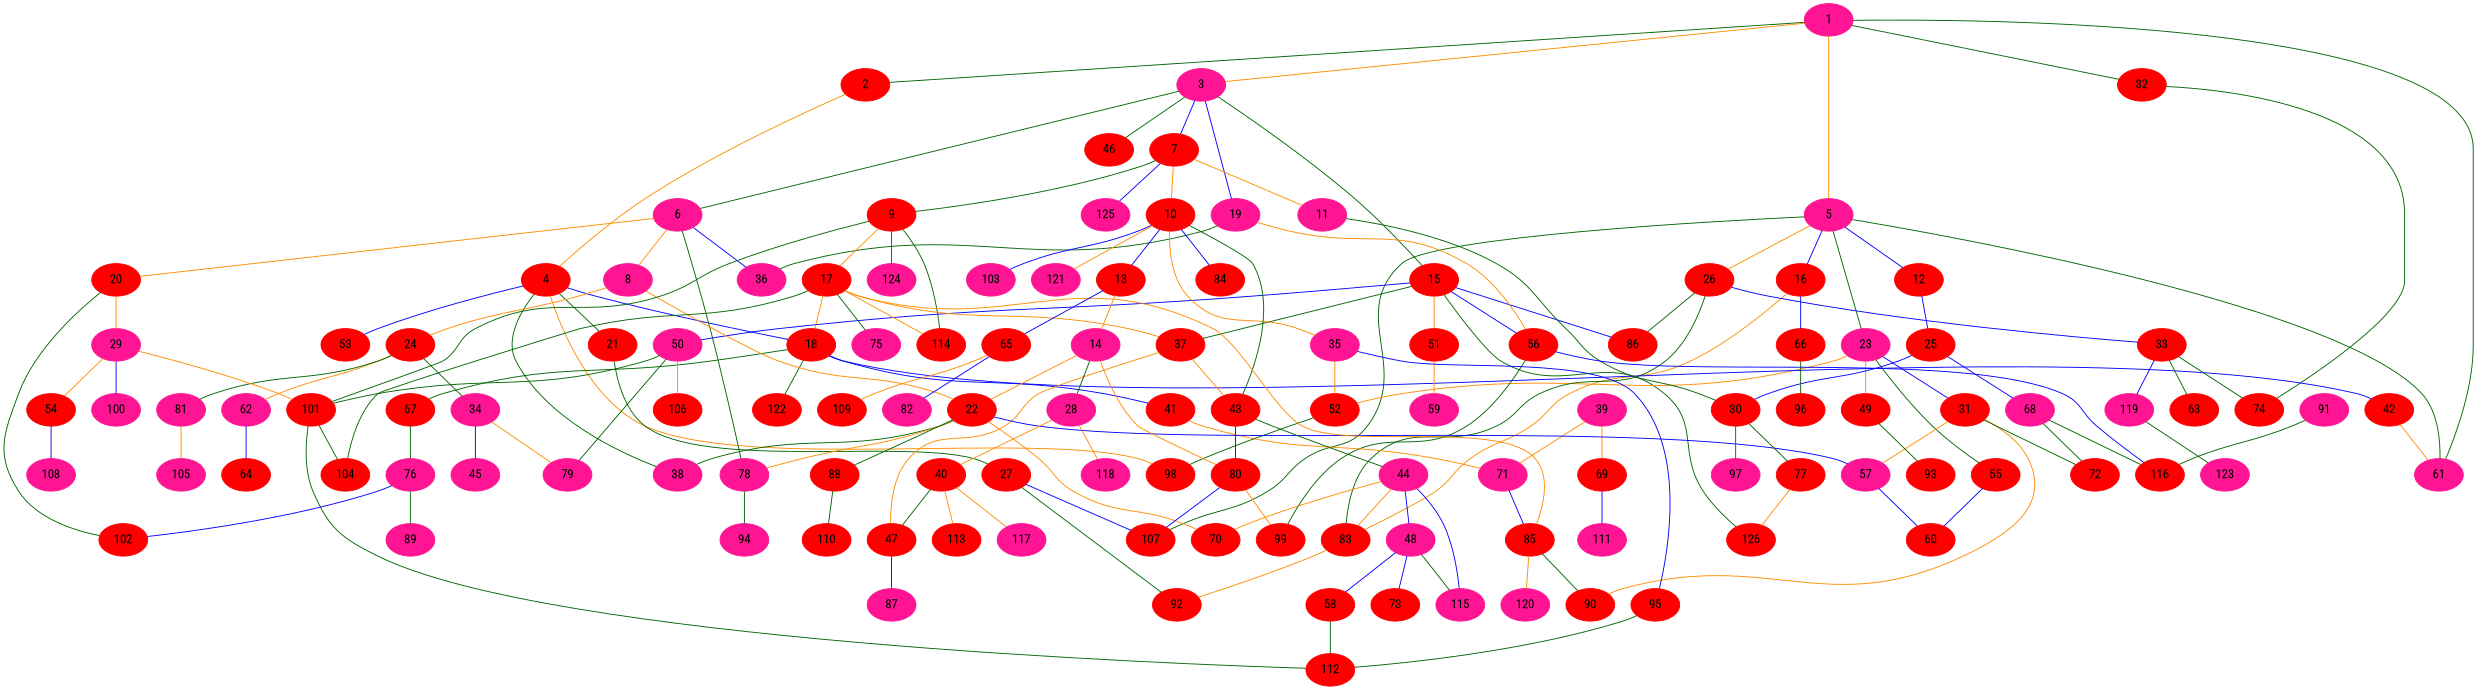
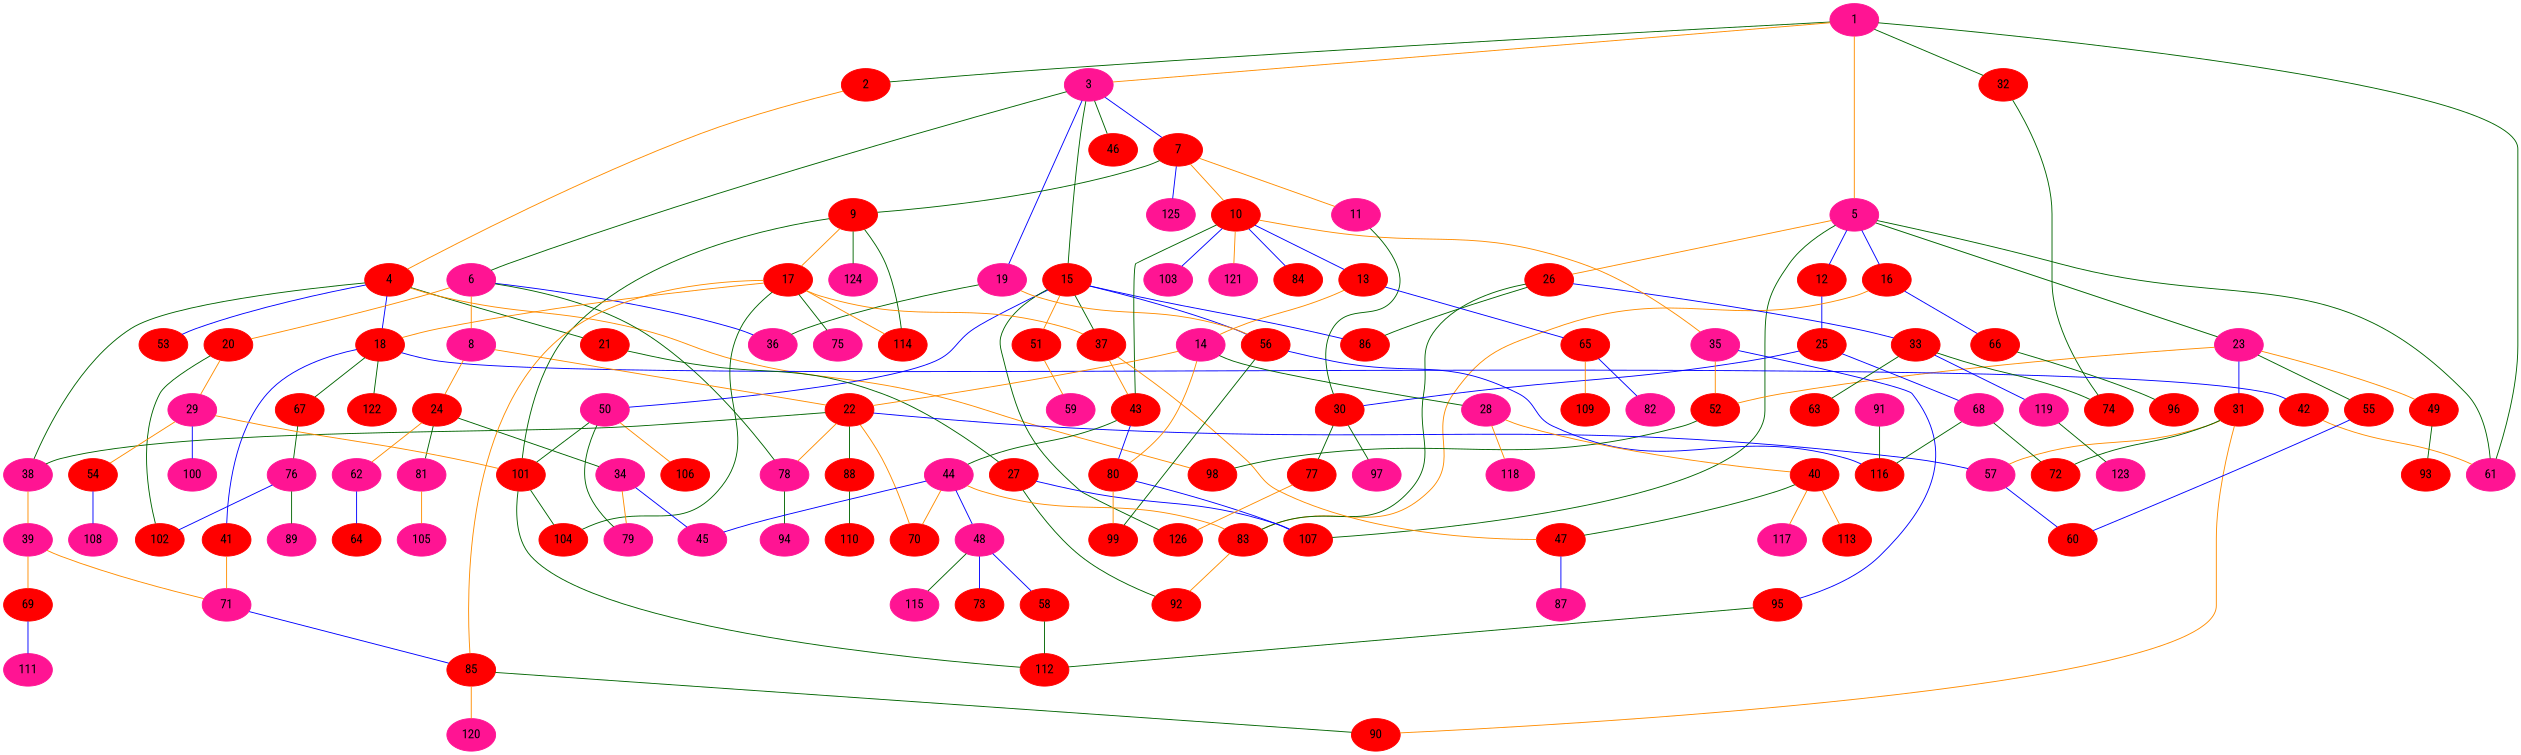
  graph {
    fontname="Roboto Condensed"
    node [color=red fontname="Roboto Condensed" style=filled]
    edge [color=darkgreen fontname="Roboto Condensed"]
    1 [color=deeppink]
    2
    3 [color=deeppink]
    5 [color=deeppink]
    32
    61 [color=deeppink]
    4
    6 [color=deeppink]
    7
    15
    19 [color=deeppink]
    46
    12
    16
    23 [color=deeppink]
    26
    107
    74
    18
    21
    38 [color=deeppink]
    53
    98
    36 [color=deeppink]
    8 [color=deeppink]
    20
    78 [color=deeppink]
    9
    10
    11 [color=deeppink]
    125 [color=deeppink]
    37
    50 [color=deeppink]
    51
    56
    86
    126
    41
    42
    67
    122
    27
    39 [color=deeppink]
    25
    66
    83
    31
    49
    52
    55
    33
    22
    24
    29 [color=deeppink]
    102
    94 [color=deeppink]
    17
    101
    114
    124 [color=deeppink]
    13
    35 [color=deeppink]
    43
    84
    103 [color=deeppink]
    121 [color=deeppink]
    30
    57 [color=deeppink]
    70
    88
    34 [color=deeppink]
    62 [color=deeppink]
    81 [color=deeppink]
    75 [color=deeppink]
    85
    104
    112
    14 [color=deeppink]
    65
    95
    80
    44 [color=deeppink]
    77
    97 [color=deeppink]
    68 [color=deeppink]
    28 [color=deeppink]
    82 [color=deeppink]
    109
    40
    118 [color=deeppink]
    99
    47
    79 [color=deeppink]
    106
    59 [color=deeppink]
    116
    96
    92
    90
    120 [color=deeppink]
    71 [color=deeppink]
    76 [color=deeppink]
    54
    100 [color=deeppink]
    60
    110
    72
    93
    45 [color=deeppink]
    64
    105 [color=deeppink]
    63
    119 [color=deeppink]
    113
    117 [color=deeppink]
    108 [color=deeppink]
    123 [color=deeppink]
    87 [color=deeppink]
    69
    111 [color=deeppink]
    48 [color=deeppink]
    115 [color=deeppink]
    58
    73
    91 [color=deeppink]
    89 [color=deeppink]
    1 -- 2
    1 -- 3 [color=darkorange]
    1 -- 5 [color=darkorange]
    1 -- 32
    1 -- 61
    2 -- 4 [color=darkorange]
    3 -- 6
    3 -- 7 [color=blue]
    3 -- 15
    3 -- 19 [color=blue]
    3 -- 46
    5 -- 61
    5 -- 12 [color=blue]
    5 -- 16 [color=blue]
    5 -- 23
    5 -- 26 [color=darkorange]
    5 -- 107
    32 -- 74
    4 -- 18 [color=blue]
    4 -- 21
    4 -- 38
    4 -- 53 [color=blue]
    4 -- 98 [color=darkorange]
    6 -- 36 [color=blue]
    6 -- 8 [color=darkorange]
    6 -- 20 [color=darkorange]
    6 -- 78
    7 -- 9
    7 -- 10 [color=darkorange]
    7 -- 11 [color=darkorange]
    7 -- 125 [color=blue]
    15 -- 37
    15 -- 50 [color=blue]
    15 -- 51 [color=darkorange]
    15 -- 56 [color=blue]
    15 -- 86 [color=blue]
    15 -- 126
    19 -- 36
    19 -- 56 [color=darkorange]
    12 -- 25 [color=blue]
    16 -- 66 [color=blue]
    16 -- 83 [color=darkorange]
    23 -- 31 [color=blue]
    23 -- 49 [color=darkorange]
    23 -- 52 [color=darkorange]
    23 -- 55
    26 -- 86
    26 -- 83
    26 -- 33 [color=blue]
    18 -- 41 [color=blue]
    18 -- 42 [color=blue]
    18 -- 67
    18 -- 122
    21 -- 27
+   38 -- 39 [color=darkorange]
    8 -- 22 [color=darkorange]
    8 -- 24 [color=darkorange]
    20 -- 29 [color=darkorange]
    20 -- 102
    78 -- 94
    9 -- 17 [color=darkorange]
    9 -- 101
    9 -- 114
    9 -- 124
    10 -- 13 [color=blue]
    10 -- 35 [color=darkorange]
    10 -- 43
    10 -- 84 [color=blue]
    10 -- 103 [color=blue]
    10 -- 121 [color=darkorange]
    11 -- 30
    37 -- 43 [color=darkorange]
    37 -- 47 [color=darkorange]
    50 -- 101
    50 -- 79
    50 -- 106 [color=darkorange]
    51 -- 59 [color=darkorange]
    56 -- 99
    56 -- 116 [color=blue]
    41 -- 71 [color=darkorange]
    42 -- 61 [color=darkorange]
    67 -- 76
    27 -- 107 [color=blue]
    27 -- 92
    39 -- 71 [color=darkorange]
    39 -- 69 [color=darkorange]
    25 -- 30 [color=blue]
    25 -- 68 [color=blue]
    66 -- 96
    83 -- 92 [color=darkorange]
    31 -- 57 [color=darkorange]
    31 -- 90 [color=darkorange]
    31 -- 72
    49 -- 93
    52 -- 98
    55 -- 60 [color=blue]
    33 -- 74
    33 -- 63
    33 -- 119 [color=blue]
    22 -- 38
    22 -- 78 [color=darkorange]
    22 -- 57 [color=blue]
    22 -- 70 [color=darkorange]
    22 -- 88
    24 -- 34
    24 -- 62 [color=darkorange]
    24 -- 81
    29 -- 101 [color=darkorange]
    29 -- 54 [color=darkorange]
    29 -- 100 [color=blue]
    17 -- 18 [color=darkorange]
    17 -- 37 [color=darkorange]
    17 -- 114 [color=darkorange]
    17 -- 75
    17 -- 85 [color=darkorange]
    17 -- 104
    101 -- 104
    101 -- 112
    13 -- 14 [color=darkorange]
    13 -- 65 [color=blue]
    35 -- 52 [color=darkorange]
    35 -- 95 [color=blue]
    43 -- 80 [color=blue]
    43 -- 44
    30 -- 77
    30 -- 97
    57 -- 60 [color=blue]
    88 -- 110
    34 -- 79 [color=darkorange]
    34 -- 45 [color=blue]
    62 -- 64 [color=blue]
    81 -- 105 [color=darkorange]
    85 -- 90
    85 -- 120 [color=darkorange]
    14 -- 22 [color=darkorange]
    14 -- 80 [color=darkorange]
    14 -- 28
    65 -- 82 [color=blue]
    65 -- 109 [color=darkorange]
    95 -- 112
    80 -- 107 [color=blue]
    80 -- 99 [color=darkorange]
    44 -- 83 [color=darkorange]
    44 -- 70 [color=darkorange]
    44 -- 48 [color=blue]
-   44 -- 115 [color=blue]
+   44 -- 45 [color=blue]
    77 -- 126 [color=darkorange]
    68 -- 116
    68 -- 72
    28 -- 40 [color=darkorange]
    28 -- 118 [color=darkorange]
    40 -- 47
    40 -- 113 [color=darkorange]
    40 -- 117 [color=darkorange]
    47 -- 87 [color=blue]
    71 -- 85 [color=blue]
    76 -- 102 [color=blue]
    76 -- 89
    54 -- 108 [color=blue]
    119 -- 123
    69 -- 111 [color=blue]
    48 -- 115
    48 -- 58 [color=blue]
    48 -- 73 [color=blue]
    58 -- 112
    91 -- 116
  }
